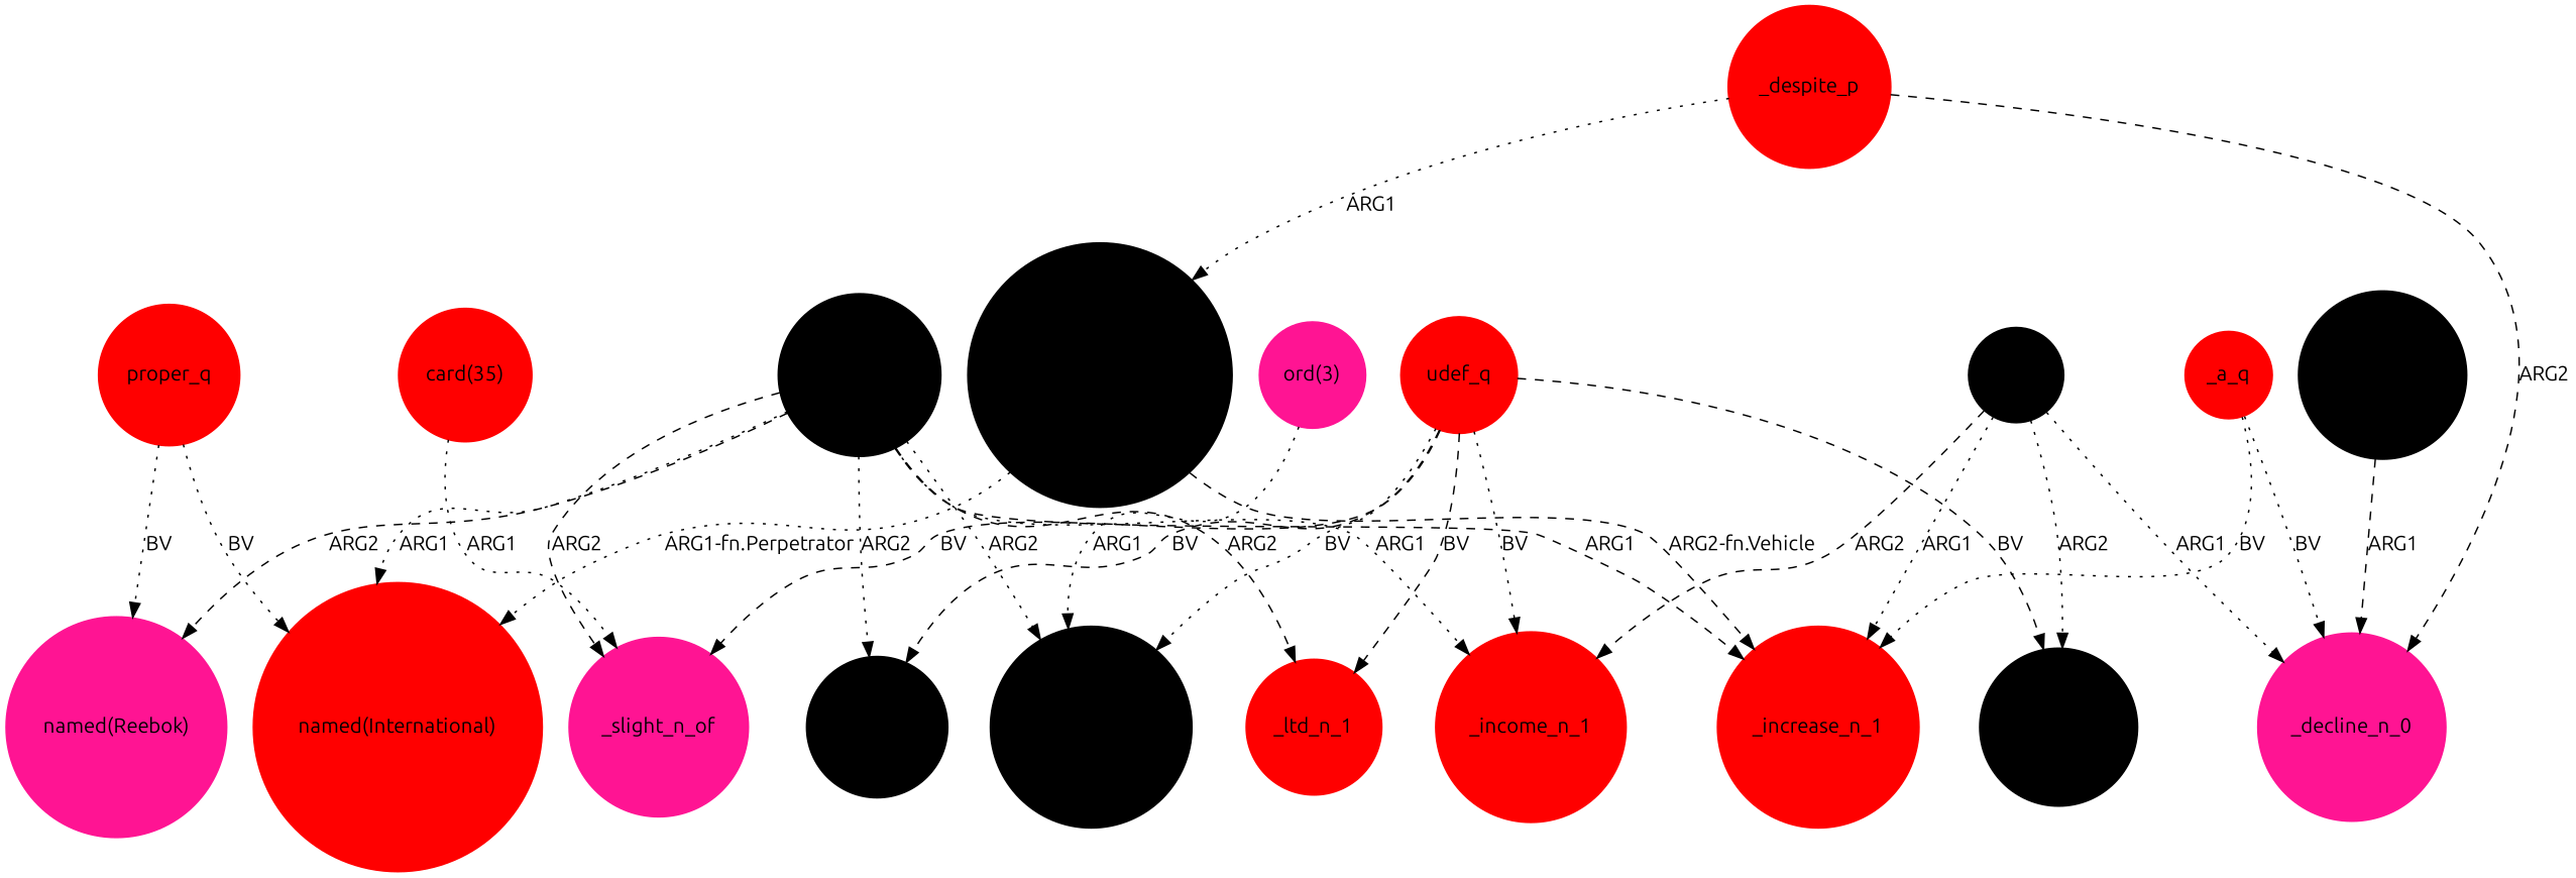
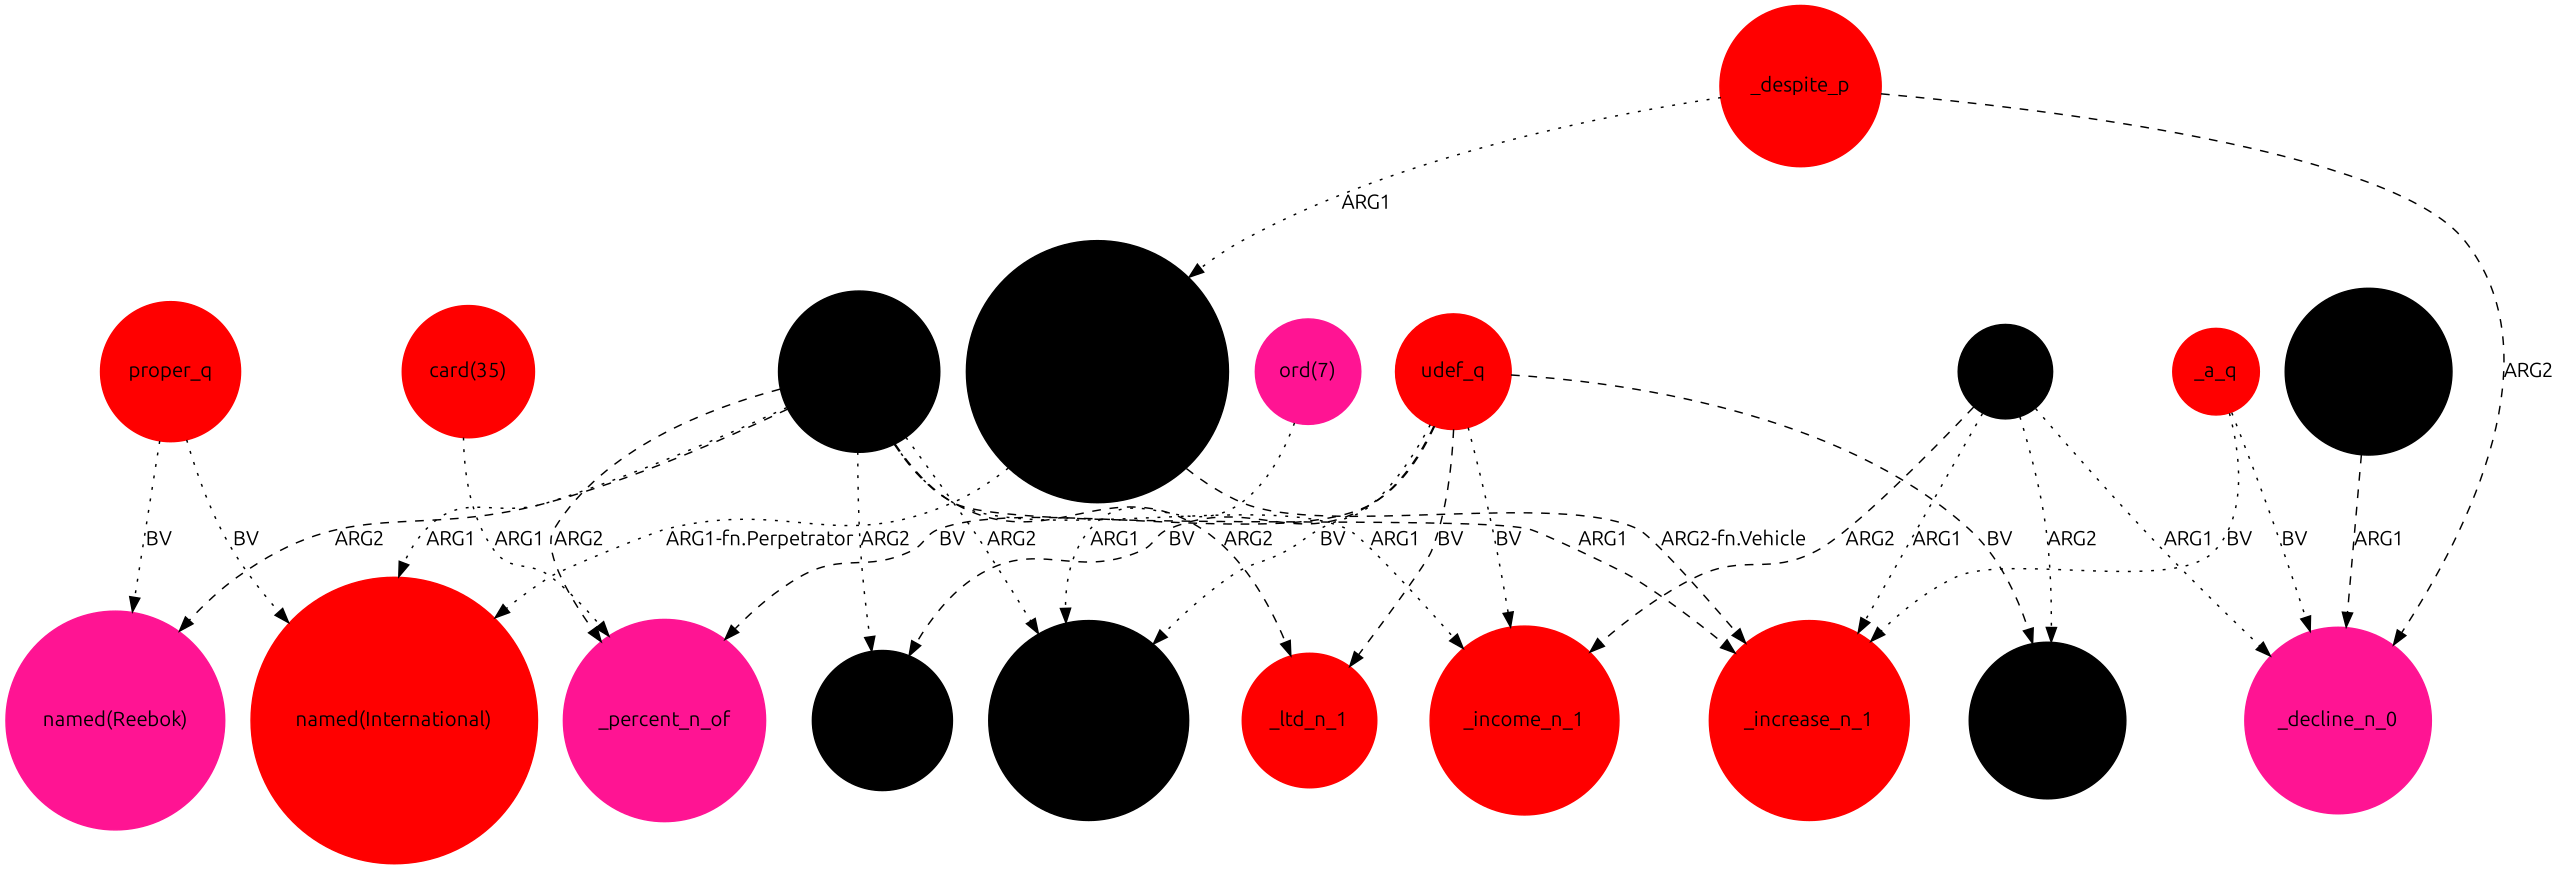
  digraph {
    fontname=Ubuntu
    node [color=red fontname=Ubuntu shape=circle style=filled]
    edge [fontname=Ubuntu style=dotted]
    compound [color=black]
    "named(Reebok)" [color=deeppink]
    _quarter_n_of [color=black]
    _increase_n_1
    _net_n_1 [color=black]
    _income_n_1
    "named(International)"
-   _percent_n_of [color=deeppink label=_slight_n_of]
+   _percent_n_of [color=deeppink]
    _ltd_n_1
    udef_q
    _sale_n_of [color=black]
    _in_p [color=black]
    n13 [color=deeppink label=_decline_n_0]
    _slight_a_1 [color=black]
-   "ord(3)" [color=deeppink]
+   "ord(3)" [color=deeppink label="ord(7)"]
    _a_q
    "card(35)"
    _despite_p
    "_post_v_1-fn.Piracy" [color=black]
    proper_q
    compound -> "named(Reebok)" [label=ARG2 style=dashed]
    compound -> _quarter_n_of [label=ARG2]
    compound -> _increase_n_1 [label=ARG1 style=dashed]
    compound -> _net_n_1 [label=ARG2]
    compound -> _income_n_1 [label=ARG1]
    compound -> "named(International)" [label=ARG1]
    compound -> _percent_n_of [label=ARG2 style=dashed]
    compound -> _ltd_n_1 [label=ARG2 style=dashed]
    udef_q -> _quarter_n_of [label=BV]
    udef_q -> _net_n_1 [label=BV style=dashed]
    udef_q -> _income_n_1 [label=BV]
    udef_q -> _percent_n_of [label=BV style=dashed]
    udef_q -> _ltd_n_1 [label=BV style=dashed]
    udef_q -> _sale_n_of [label=BV style=dashed]
    _in_p -> _increase_n_1 [label=ARG1]
    _in_p -> _income_n_1 [label=ARG2 style=dashed]
    _in_p -> _sale_n_of [label=ARG2]
    _in_p -> n13 [label=ARG1]
    _slight_a_1 -> n13 [label=ARG1 style=dashed]
    "ord(3)" -> _quarter_n_of [label=ARG1]
    _a_q -> _increase_n_1 [label=BV]
    _a_q -> n13 [label=BV]
    "card(35)" -> _percent_n_of [label=ARG1]
    _despite_p -> n13 [label=ARG2 style=dashed]
    _despite_p -> "_post_v_1-fn.Piracy" [label=ARG1]
    "_post_v_1-fn.Piracy" -> _increase_n_1 [label="ARG2-fn.Vehicle" style=dashed]
    "_post_v_1-fn.Piracy" -> "named(International)" [label="ARG1-fn.Perpetrator"]
    proper_q -> "named(Reebok)" [label=BV]
    proper_q -> "named(International)" [label=BV]
  }
